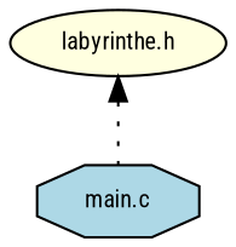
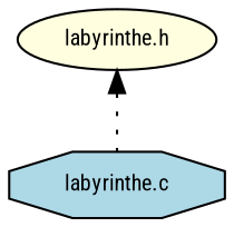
  digraph {
    fontname="Roboto Condensed"
    node [color=black fontname="Roboto Condensed" fontsize=10 style=filled]
    n1 [fillcolor=lightyellow fontcolor=black height=0.2 label="labyrinthe.h" shape=ellipse width=0.4]
-   n2 [fillcolor=lightblue height=0.2 label="main.c" shape=octagon width=0.4]
+   n2 [fillcolor=lightblue height=0.2 label="labyrinthe.c" shape=octagon width=0.4]
    n1 -> n2 [color=black dir=back fontname="Roboto Condensed" fontsize=10 labelfontname=Helvetica labelfontsize=10 style=dotted]
  }
